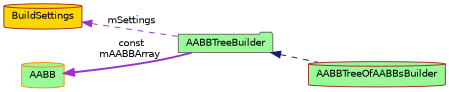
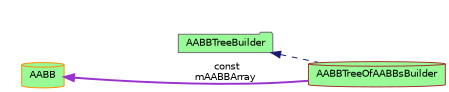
  digraph {
    rankdir=LR
    node [color=brown fillcolor=palegreen fontname=Helvetica fontsize=10 shape=cylinder style=filled]
    edge [color=darkorchid3 dir=back fontname=Helvetica fontsize=10 labelfontname=Helvetica labelfontsize=10 style=dashed]
    n1 [fontcolor=black height=0.2 label=AABBTreeOfAABBsBuilder width=0.4]
    n2 [color=gray40 height=0.2 label=AABBTreeBuilder shape=folder width=0.4]
-   n3 [fillcolor=gold height=0.2 label=BuildSettings width=0.4]
    n4 [color=darkorange height=0.2 label=AABB width=0.4]
    n2 -> n1 [color=midnightblue]
-   n3 -> n2 [label=" mSettings"]
-   n4 -> n2 [label=" const\nmAABBArray" style=bold]
+   n4 -> n1 [label=" const\nmAABBArray" style=bold]
  }
